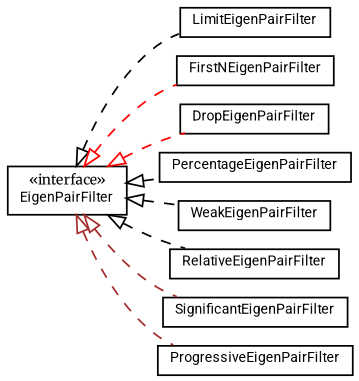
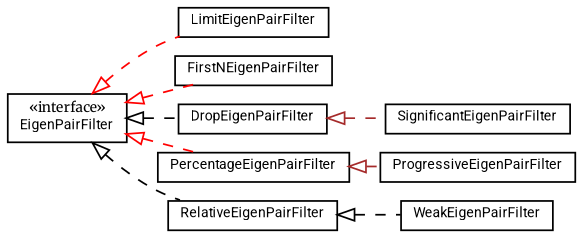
  digraph {
    fontname=Merriweather
    nodesep=0.15
    rankdir=LR
    ranksep=0.25
    node [fontcolor=black fontname=Merriweather fontsize=8 margin=0 shape=plaintext]
    edge [arrowtail=empty color=black dir=back fontname=Merriweather fontsize=7 labelfontname=Roboto labelfontsize=7 style=dashed weight=9]
    n1 [height=0 label=<<table title="de.lmu.ifi.dbs.elki.math.linearalgebra.pca.filter.LimitEigenPairFilter" border="0" cellborder="1" cellspacing="0" cellpadding="2" href="LimitEigenPairFilter.html" target="_parent"> 		<tr><td><table border="0" cellspacing="0" cellpadding="1"> 		<tr><td align="center" balign="center"> <font face="Roboto">LimitEigenPairFilter</font> </td></tr> 		</table></td></tr> 		</table>> width=0]
    n2 [height=0 label=<<table title="de.lmu.ifi.dbs.elki.math.linearalgebra.pca.filter.FirstNEigenPairFilter" border="0" cellborder="1" cellspacing="0" cellpadding="2" href="FirstNEigenPairFilter.html" target="_parent"> 		<tr><td><table border="0" cellspacing="0" cellpadding="1"> 		<tr><td align="center" balign="center"> <font face="Roboto">FirstNEigenPairFilter</font> </td></tr> 		</table></td></tr> 		</table>> width=0]
    n3 [height=0 label=<<table title="de.lmu.ifi.dbs.elki.math.linearalgebra.pca.filter.DropEigenPairFilter" border="0" cellborder="1" cellspacing="0" cellpadding="2" href="DropEigenPairFilter.html" target="_parent"> 		<tr><td><table border="0" cellspacing="0" cellpadding="1"> 		<tr><td align="center" balign="center"> <font face="Roboto">DropEigenPairFilter</font> </td></tr> 		</table></td></tr> 		</table>> width=0]
    n4 [height=0 label=<<table title="de.lmu.ifi.dbs.elki.math.linearalgebra.pca.filter.EigenPairFilter" border="0" cellborder="1" cellspacing="0" cellpadding="2" href="EigenPairFilter.html" target="_parent"> 		<tr><td><table border="0" cellspacing="0" cellpadding="1"> 		<tr><td align="center" balign="center"> &#171;interface&#187; </td></tr> 		<tr><td align="center" balign="center"> <font face="Roboto">EigenPairFilter</font> </td></tr> 		</table></td></tr> 		</table>> width=0]
    n5 [height=0 label=<<table title="de.lmu.ifi.dbs.elki.math.linearalgebra.pca.filter.PercentageEigenPairFilter" border="0" cellborder="1" cellspacing="0" cellpadding="2" href="PercentageEigenPairFilter.html" target="_parent"> 		<tr><td><table border="0" cellspacing="0" cellpadding="1"> 		<tr><td align="center" balign="center"> <font face="Roboto">PercentageEigenPairFilter</font> </td></tr> 		</table></td></tr> 		</table>> width=0]
    n6 [height=0 label=<<table title="de.lmu.ifi.dbs.elki.math.linearalgebra.pca.filter.WeakEigenPairFilter" border="0" cellborder="1" cellspacing="0" cellpadding="2" href="WeakEigenPairFilter.html" target="_parent"> 		<tr><td><table border="0" cellspacing="0" cellpadding="1"> 		<tr><td align="center" balign="center"> <font face="Roboto">WeakEigenPairFilter</font> </td></tr> 		</table></td></tr> 		</table>> width=0]
    n7 [height=0 label=<<table title="de.lmu.ifi.dbs.elki.math.linearalgebra.pca.filter.RelativeEigenPairFilter" border="0" cellborder="1" cellspacing="0" cellpadding="2" href="RelativeEigenPairFilter.html" target="_parent"> 		<tr><td><table border="0" cellspacing="0" cellpadding="1"> 		<tr><td align="center" balign="center"> <font face="Roboto">RelativeEigenPairFilter</font> </td></tr> 		</table></td></tr> 		</table>> width=0]
    n8 [height=0 label=<<table title="de.lmu.ifi.dbs.elki.math.linearalgebra.pca.filter.SignificantEigenPairFilter" border="0" cellborder="1" cellspacing="0" cellpadding="2" href="SignificantEigenPairFilter.html" target="_parent"> 		<tr><td><table border="0" cellspacing="0" cellpadding="1"> 		<tr><td align="center" balign="center"> <font face="Roboto">SignificantEigenPairFilter</font> </td></tr> 		</table></td></tr> 		</table>> width=0]
    n9 [height=0 label=<<table title="de.lmu.ifi.dbs.elki.math.linearalgebra.pca.filter.ProgressiveEigenPairFilter" border="0" cellborder="1" cellspacing="0" cellpadding="2" href="ProgressiveEigenPairFilter.html" target="_parent"> 		<tr><td><table border="0" cellspacing="0" cellpadding="1"> 		<tr><td align="center" balign="center"> <font face="Roboto">ProgressiveEigenPairFilter</font> </td></tr> 		</table></td></tr> 		</table>> width=0]
-   n4 -> n1
+   n4 -> n1 [color=red]
    n4 -> n2 [color=red]
-   n4 -> n3 [color=red]
-   n4 -> n5
-   n4 -> n6
+   n4 -> n3
+   n4 -> n5 [color=red]
+   n7 -> n6
    n4 -> n7
-   n4 -> n8 [color=brown]
-   n4 -> n9 [color=brown]
+   n3 -> n8 [color=brown]
+   n5 -> n9 [color=brown]
  }
